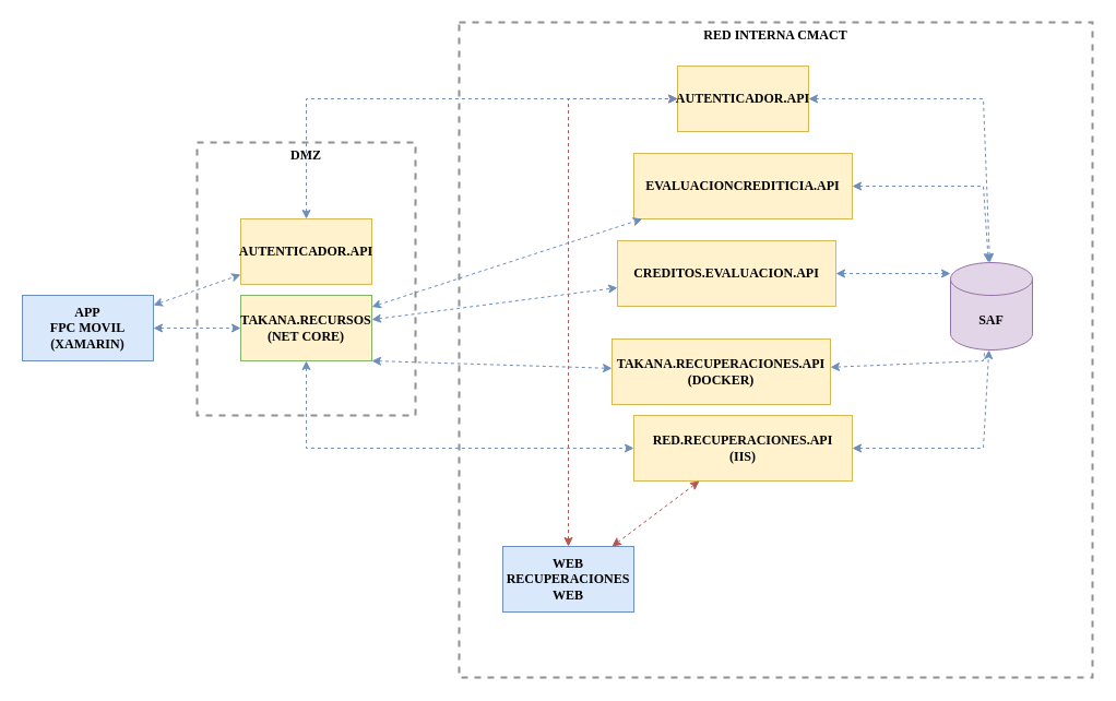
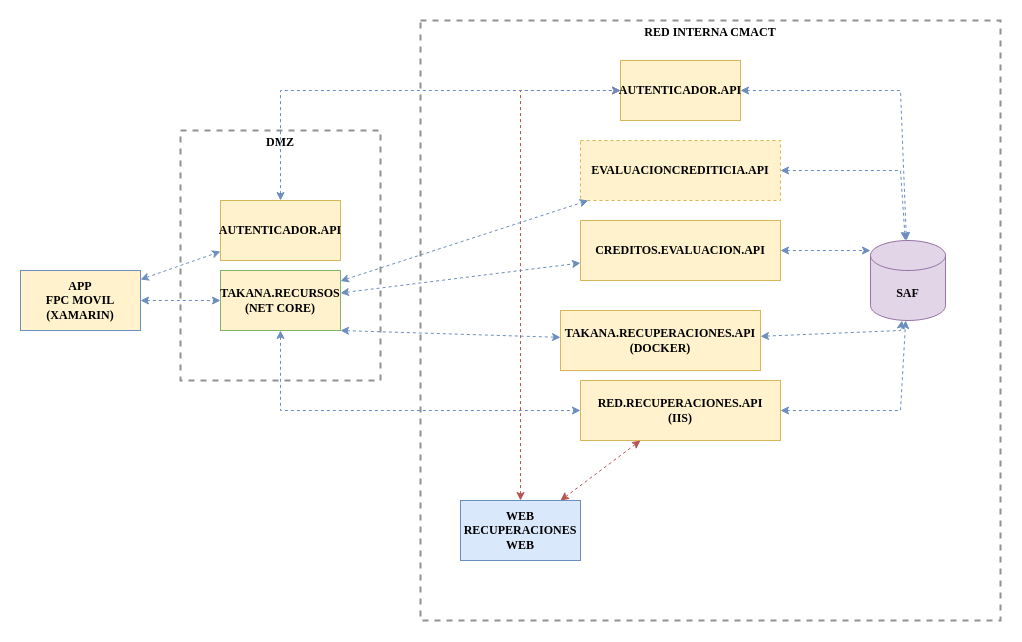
  <mxCell id="0" />
  <mxCell id="1" parent="0" />
  <mxCell id="2" value="&lt;font data-font-src=&quot;https://fonts.googleapis.com/css?family=JetBrains+Mono&quot; face=&quot;JetBrains Mono&quot;&gt;RED INTERNA CMACT&lt;/font&gt;" style="fontStyle=1;verticalAlign=top;align=center;spacingTop=-2;fillColor=none;rounded=0;whiteSpace=wrap;html=1;strokeColor=#919191;strokeWidth=2;dashed=1;container=1;collapsible=0;expand=0;recursiveResize=0;fontFamily=JetBrainsMono;fontSource=https%3A%2F%2Ffonts.googleapis.com%2Fcss%3Ffamily%3DJetBrainsMono;" vertex="1" parent="1"><mxGeometry x="420" y="20" width="580" height="600" as="geometry" /></mxCell>
  <mxCell id="3" value="AUTENTICADOR.API" style="rounded=0;whiteSpace=wrap;html=1;fontFamily=JetBrains Mono;fontSource=https%3A%2F%2Ffonts.googleapis.com%2Fcss%3Ffamily%3DJetBrains%2BMono;fillColor=#fff2cc;strokeColor=#d6b656;fontStyle=1" vertex="1" parent="2"><mxGeometry x="200" y="40" width="120" height="60" as="geometry" /></mxCell>
- <mxCell id="4" value="EVALUACIONCREDITICIA.API" style="rounded=0;whiteSpace=wrap;html=1;fontFamily=JetBrains Mono;fontSource=https%3A%2F%2Ffonts.googleapis.com%2Fcss%3Ffamily%3DJetBrains%2BMono;fillColor=#fff2cc;strokeColor=#d6b656;fontStyle=1" vertex="1" parent="2"><mxGeometry x="160" y="120" width="200" height="60" as="geometry" /></mxCell>
- <mxCell id="5" value="CREDITOS.EVALUACION.API" style="rounded=0;whiteSpace=wrap;html=1;fontFamily=JetBrains Mono;fontSource=https%3A%2F%2Ffonts.googleapis.com%2Fcss%3Ffamily%3DJetBrains%2BMono;fillColor=#fff2cc;strokeColor=#d6b656;fontStyle=1" vertex="1" parent="2"><mxGeometry x="145" y="200" width="200" height="60" as="geometry" /></mxCell>
+ <mxCell id="4" value="EVALUACIONCREDITICIA.API" style="rounded=0;whiteSpace=wrap;html=1;fontFamily=JetBrains Mono;fontSource=https%3A%2F%2Ffonts.googleapis.com%2Fcss%3Ffamily%3DJetBrains%2BMono;fillColor=#fff2cc;strokeColor=#d6b656;fontStyle=1;dashed=1;" vertex="1" parent="2"><mxGeometry x="160" y="120" width="200" height="60" as="geometry" /></mxCell>
+ <mxCell id="5" value="CREDITOS.EVALUACION.API" style="rounded=0;whiteSpace=wrap;html=1;fontFamily=JetBrains Mono;fontSource=https%3A%2F%2Ffonts.googleapis.com%2Fcss%3Ffamily%3DJetBrains%2BMono;fillColor=#fff2cc;strokeColor=#d6b656;fontStyle=1" vertex="1" parent="2"><mxGeometry x="160" y="200" width="200" height="60" as="geometry" /></mxCell>
  <mxCell id="6" value="TAKANA.RECUPERACIONES.API&lt;br&gt;(DOCKER)" style="rounded=0;whiteSpace=wrap;html=1;fontFamily=JetBrains Mono;fontSource=https%3A%2F%2Ffonts.googleapis.com%2Fcss%3Ffamily%3DJetBrains%2BMono;fillColor=#fff2cc;strokeColor=#d6b656;fontStyle=1" vertex="1" parent="2"><mxGeometry x="140" y="290" width="200" height="60" as="geometry" /></mxCell>
  <mxCell id="7" value="RED.RECUPERACIONES.API&lt;br&gt;(IIS)" style="rounded=0;whiteSpace=wrap;html=1;fontFamily=JetBrains Mono;fontSource=https%3A%2F%2Ffonts.googleapis.com%2Fcss%3Ffamily%3DJetBrains%2BMono;fillColor=#fff2cc;strokeColor=#d6b656;fontStyle=1" vertex="1" parent="2"><mxGeometry x="160" y="360" width="200" height="60" as="geometry" /></mxCell>
  <mxCell id="8" value="WEB&lt;br&gt;RECUPERACIONES WEB" style="rounded=0;whiteSpace=wrap;html=1;fontFamily=JetBrains Mono;fontSource=https%3A%2F%2Ffonts.googleapis.com%2Fcss%3Ffamily%3DJetBrains%2BMono;fillColor=#dae8fc;strokeColor=#6c8ebf;fontStyle=1" vertex="1" parent="2"><mxGeometry x="40" y="480" width="120" height="60" as="geometry" /></mxCell>
  <mxCell id="9" value="SAF" style="shape=cylinder3;whiteSpace=wrap;html=1;boundedLbl=1;backgroundOutline=1;size=15;fontFamily=JetBrains Mono;fontSource=https%3A%2F%2Ffonts.googleapis.com%2Fcss%3Ffamily%3DJetBrains%2BMono;fillColor=#e1d5e7;strokeColor=#9673a6;fontStyle=1" vertex="1" parent="2"><mxGeometry x="450" y="220" width="75" height="80" as="geometry" /></mxCell>
  <mxCell id="10" value="" style="endArrow=classic;html=1;rounded=0;fontFamily=JetBrains Mono;fontSource=https%3A%2F%2Ffonts.googleapis.com%2Fcss%3Ffamily%3DJetBrains%2BMono;dashed=1;startArrow=classic;startFill=1;fillColor=#dae8fc;strokeColor=#6c8ebf;" edge="1" parent="2" source="3" target="9"><mxGeometry width="50" height="50" relative="1" as="geometry"><mxPoint x="-70" y="199" as="sourcePoint" /><mxPoint x="210" y="101" as="targetPoint" /><Array as="points"><mxPoint x="480" y="70" /></Array></mxGeometry></mxCell>
  <mxCell id="11" value="" style="endArrow=classic;html=1;rounded=0;fontFamily=JetBrains Mono;fontSource=https%3A%2F%2Ffonts.googleapis.com%2Fcss%3Ffamily%3DJetBrains%2BMono;dashed=1;startArrow=classic;startFill=1;fillColor=#dae8fc;strokeColor=#6c8ebf;" edge="1" parent="2" source="4" target="9"><mxGeometry width="50" height="50" relative="1" as="geometry"><mxPoint x="330" y="106.667" as="sourcePoint" /><mxPoint x="510" y="186.667" as="targetPoint" /><Array as="points"><mxPoint x="480" y="150" /></Array></mxGeometry></mxCell>
  <mxCell id="12" value="" style="endArrow=classic;html=1;rounded=0;fontFamily=JetBrains Mono;fontSource=https%3A%2F%2Ffonts.googleapis.com%2Fcss%3Ffamily%3DJetBrains%2BMono;dashed=1;startArrow=classic;startFill=1;fillColor=#dae8fc;strokeColor=#6c8ebf;" edge="1" parent="2" source="5" target="9"><mxGeometry width="50" height="50" relative="1" as="geometry"><mxPoint x="370" y="174.815" as="sourcePoint" /><mxPoint x="510" y="195.556" as="targetPoint" /><Array as="points"><mxPoint x="450" y="230" /></Array></mxGeometry></mxCell>
- <mxCell id="13" value="" style="endArrow=none;html=1;rounded=0;fontFamily=JetBrains Mono;fontSource=https%3A%2F%2Ffonts.googleapis.com%2Fcss%3Ffamily%3DJetBrains%2BMono;dashed=1;startArrow=classic;startFill=1;fillColor=#dae8fc;strokeColor=#6c8ebf;" edge="1" parent="2" source="6" target="9"><mxGeometry width="50" height="50" relative="1" as="geometry"><mxPoint x="370" y="225.185" as="sourcePoint" /><mxPoint x="510" y="204.444" as="targetPoint" /><Array as="points"><mxPoint x="480" y="310" /></Array></mxGeometry></mxCell>
+ <mxCell id="13" value="" style="endArrow=classic;html=1;rounded=0;fontFamily=JetBrains Mono;fontSource=https%3A%2F%2Ffonts.googleapis.com%2Fcss%3Ffamily%3DJetBrains%2BMono;dashed=1;startArrow=classic;startFill=1;fillColor=#dae8fc;strokeColor=#6c8ebf;" edge="1" parent="2" source="6" target="9"><mxGeometry width="50" height="50" relative="1" as="geometry"><mxPoint x="370" y="225.185" as="sourcePoint" /><mxPoint x="510" y="204.444" as="targetPoint" /><Array as="points"><mxPoint x="480" y="310" /></Array></mxGeometry></mxCell>
  <mxCell id="14" value="" style="endArrow=classic;html=1;rounded=0;fontFamily=JetBrains Mono;fontSource=https%3A%2F%2Ffonts.googleapis.com%2Fcss%3Ffamily%3DJetBrains%2BMono;dashed=1;startArrow=classic;startFill=1;fillColor=#dae8fc;strokeColor=#6c8ebf;" edge="1" parent="2" source="7" target="9"><mxGeometry width="50" height="50" relative="1" as="geometry"><mxPoint x="337.5" y="290" as="sourcePoint" /><mxPoint x="510" y="213.333" as="targetPoint" /><Array as="points"><mxPoint x="480" y="390" /></Array></mxGeometry></mxCell>
  <mxCell id="15" value="" style="endArrow=classic;html=1;rounded=0;fontFamily=JetBrains Mono;fontSource=https%3A%2F%2Ffonts.googleapis.com%2Fcss%3Ffamily%3DJetBrains%2BMono;dashed=1;startArrow=classic;startFill=1;fillColor=#f8cecc;strokeColor=#b85450;" edge="1" parent="2" source="8" target="3"><mxGeometry width="50" height="50" relative="1" as="geometry"><mxPoint x="-270" y="290" as="sourcePoint" /><mxPoint x="-190" y="290" as="targetPoint" /><Array as="points"><mxPoint x="100" y="70" /></Array></mxGeometry></mxCell>
  <mxCell id="16" value="" style="endArrow=classic;html=1;rounded=0;fontFamily=JetBrains Mono;fontSource=https%3A%2F%2Ffonts.googleapis.com%2Fcss%3Ffamily%3DJetBrains%2BMono;dashed=1;startArrow=classic;startFill=1;fillColor=#f8cecc;strokeColor=#b85450;" edge="1" parent="2" source="8" target="7"><mxGeometry width="50" height="50" relative="1" as="geometry"><mxPoint x="110" y="490" as="sourcePoint" /><mxPoint x="210" y="80" as="targetPoint" /><Array as="points" /></mxGeometry></mxCell>
- <mxCell id="17" value="APP&lt;br&gt;FPC MOVIL&lt;br&gt;(XAMARIN)" style="rounded=0;whiteSpace=wrap;html=1;fontFamily=JetBrains Mono;fontSource=https%3A%2F%2Ffonts.googleapis.com%2Fcss%3Ffamily%3DJetBrains%2BMono;fillColor=#dae8fc;strokeColor=#6c8ebf;fontStyle=1" vertex="1" parent="1"><mxGeometry x="20" y="270" width="120" height="60" as="geometry" /></mxCell>
+ <mxCell id="17" value="APP&lt;br&gt;FPC MOVIL&lt;br&gt;(XAMARIN)" style="rounded=0;whiteSpace=wrap;html=1;fontFamily=JetBrains Mono;fontSource=https%3A%2F%2Ffonts.googleapis.com%2Fcss%3Ffamily%3DJetBrains%2BMono;fillColor=#fff2cc;strokeColor=#6c8ebf;fontStyle=1;" vertex="1" parent="1"><mxGeometry x="20" y="270" width="120" height="60" as="geometry" /></mxCell>
  <mxCell id="18" value="&lt;font data-font-src=&quot;https://fonts.googleapis.com/css?family=JetBrains+Mono&quot; face=&quot;JetBrains Mono&quot;&gt;DMZ&lt;/font&gt;" style="fontStyle=1;verticalAlign=top;align=center;spacingTop=-2;fillColor=none;rounded=0;whiteSpace=wrap;html=1;strokeColor=#919191;strokeWidth=2;dashed=1;container=1;collapsible=0;expand=0;recursiveResize=0;fontFamily=JetBrainsMono;fontSource=https%3A%2F%2Ffonts.googleapis.com%2Fcss%3Ffamily%3DJetBrainsMono;" vertex="1" parent="1"><mxGeometry x="180" y="130" width="200" height="250" as="geometry" /></mxCell>
  <mxCell id="19" value="TAKANA.RECURSOS&lt;br&gt;(NET CORE)" style="rounded=0;whiteSpace=wrap;html=1;fontFamily=JetBrains Mono;fontSource=https%3A%2F%2Ffonts.googleapis.com%2Fcss%3Ffamily%3DJetBrains%2BMono;fillColor=#fff2cc;strokeColor=#82b366;fontStyle=1;" vertex="1" parent="18"><mxGeometry x="40" y="140" width="120" height="60" as="geometry" /></mxCell>
  <mxCell id="20" value="AUTENTICADOR.API" style="rounded=0;whiteSpace=wrap;html=1;fontFamily=JetBrains Mono;fontSource=https%3A%2F%2Ffonts.googleapis.com%2Fcss%3Ffamily%3DJetBrains%2BMono;fillColor=#fff2cc;strokeColor=#d6b656;fontStyle=1" vertex="1" parent="18"><mxGeometry x="40" y="70" width="120" height="60" as="geometry" /></mxCell>
  <mxCell id="21" value="" style="endArrow=classic;html=1;rounded=0;fontFamily=JetBrains Mono;fontSource=https%3A%2F%2Ffonts.googleapis.com%2Fcss%3Ffamily%3DJetBrains%2BMono;dashed=1;startArrow=classic;startFill=1;fillColor=#dae8fc;strokeColor=#6c8ebf;" edge="1" parent="1" source="17" target="19"><mxGeometry width="50" height="50" relative="1" as="geometry"><mxPoint x="110" y="140" as="sourcePoint" /><mxPoint x="590" y="340" as="targetPoint" /><Array as="points" /></mxGeometry></mxCell>
  <mxCell id="22" value="" style="endArrow=classic;html=1;rounded=0;fontFamily=JetBrains Mono;fontSource=https%3A%2F%2Ffonts.googleapis.com%2Fcss%3Ffamily%3DJetBrains%2BMono;dashed=1;startArrow=classic;startFill=1;fillColor=#dae8fc;strokeColor=#6c8ebf;" edge="1" parent="1" source="20" target="3"><mxGeometry width="50" height="50" relative="1" as="geometry"><mxPoint x="420" y="325" as="sourcePoint" /><mxPoint x="540" y="295" as="targetPoint" /><Array as="points"><mxPoint x="280" y="90" /></Array></mxGeometry></mxCell>
  <mxCell id="23" value="" style="endArrow=classic;html=1;rounded=0;fontFamily=JetBrains Mono;fontSource=https%3A%2F%2Ffonts.googleapis.com%2Fcss%3Ffamily%3DJetBrains%2BMono;dashed=1;startArrow=classic;startFill=1;fillColor=#dae8fc;strokeColor=#6c8ebf;" edge="1" parent="1" source="19" target="4"><mxGeometry width="50" height="50" relative="1" as="geometry"><mxPoint x="350" y="233.333" as="sourcePoint" /><mxPoint x="590" y="126.667" as="targetPoint" /><Array as="points" /></mxGeometry></mxCell>
  <mxCell id="24" value="" style="endArrow=classic;html=1;rounded=0;fontFamily=JetBrains Mono;fontSource=https%3A%2F%2Ffonts.googleapis.com%2Fcss%3Ffamily%3DJetBrains%2BMono;dashed=1;startArrow=classic;startFill=1;fillColor=#dae8fc;strokeColor=#6c8ebf;" edge="1" parent="1" source="19" target="5"><mxGeometry width="50" height="50" relative="1" as="geometry"><mxPoint x="350" y="248" as="sourcePoint" /><mxPoint x="590" y="200" as="targetPoint" /><Array as="points" /></mxGeometry></mxCell>
  <mxCell id="25" value="" style="endArrow=classic;html=1;rounded=0;fontFamily=JetBrains Mono;fontSource=https%3A%2F%2Ffonts.googleapis.com%2Fcss%3Ffamily%3DJetBrains%2BMono;dashed=1;startArrow=classic;startFill=1;fillColor=#dae8fc;strokeColor=#6c8ebf;" edge="1" parent="1" source="19" target="6"><mxGeometry width="50" height="50" relative="1" as="geometry"><mxPoint x="350" y="260" as="sourcePoint" /><mxPoint x="590" y="260" as="targetPoint" /><Array as="points"><mxPoint x="340" y="330" /></Array></mxGeometry></mxCell>
  <mxCell id="26" value="" style="endArrow=classic;html=1;rounded=0;fontFamily=JetBrains Mono;fontSource=https%3A%2F%2Ffonts.googleapis.com%2Fcss%3Ffamily%3DJetBrains%2BMono;dashed=1;startArrow=classic;startFill=1;fillColor=#dae8fc;strokeColor=#6c8ebf;" edge="1" parent="1" source="17" target="20"><mxGeometry width="50" height="50" relative="1" as="geometry"><mxPoint x="150" y="310" as="sourcePoint" /><mxPoint x="230" y="310" as="targetPoint" /><Array as="points" /></mxGeometry></mxCell>
  <mxCell id="27" value="" style="endArrow=classic;html=1;rounded=0;fontFamily=JetBrains Mono;fontSource=https%3A%2F%2Ffonts.googleapis.com%2Fcss%3Ffamily%3DJetBrains%2BMono;dashed=1;startArrow=classic;startFill=1;fillColor=#dae8fc;strokeColor=#6c8ebf;" edge="1" parent="1" source="19" target="7"><mxGeometry width="50" height="50" relative="1" as="geometry"><mxPoint x="350" y="314.5" as="sourcePoint" /><mxPoint x="590" y="332.5" as="targetPoint" /><Array as="points"><mxPoint x="280" y="410" /></Array></mxGeometry></mxCell>
